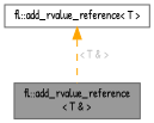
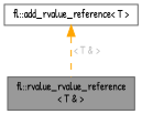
  digraph {
    fontname="Patrick Hand"
    node [color=gray40 fontname="Patrick Hand" fontsize=10 shape=box style=filled]
-   n1 [fillcolor=grey60 fontcolor=black height=0.2 label="fl::add_rvalue_reference\l\< T & \>" width=0.4]
+   n1 [fillcolor=grey60 fontcolor=black height=0.2 label="fl::rvalue_rvalue_reference\l\< T & \>" width=0.4]
    n2 [fillcolor=white height=0.2 label="fl::add_rvalue_reference\< T \>" width=0.4]
    n2 -> n1 [color=orange dir=back fontcolor=grey fontname="Patrick Hand" fontsize=10 label=" \< T & \>" labelfontname=Helvetica labelfontsize=10 style=dashed]
  }
